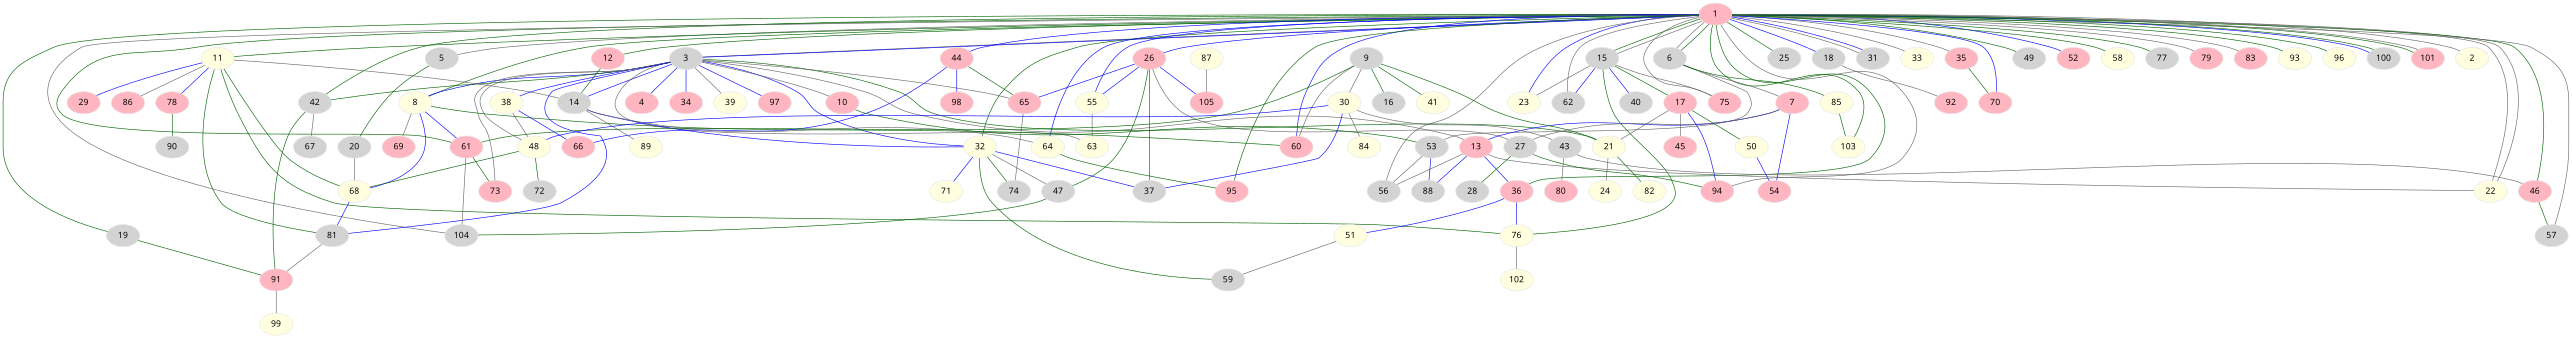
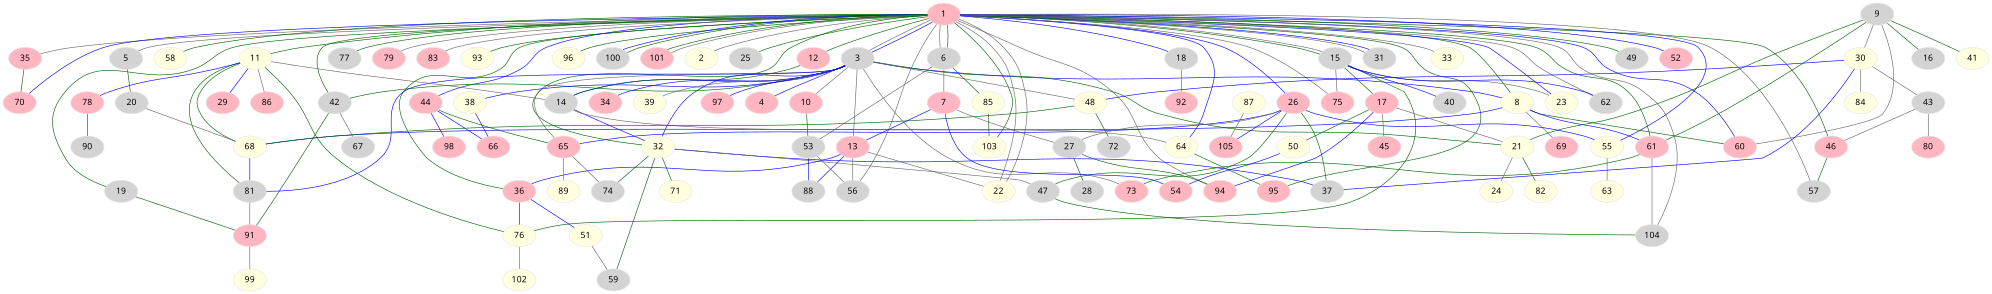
  graph {
    fontname="Noto Sans"
    node [color=gray90 fillcolor=lightpink fontname="Noto Sans" style=filled]
    edge [color=gray40 fontname="Noto Sans"]
    2 [fillcolor=lightyellow]
    1
    3 [fillcolor=lightgrey]
    5 [fillcolor=lightgrey]
    6 [fillcolor=lightgrey]
    8 [fillcolor=lightyellow]
    11 [fillcolor=lightyellow]
    12
    15 [fillcolor=lightgrey]
    18 [fillcolor=lightgrey]
    19 [fillcolor=lightgrey]
    22 [fillcolor=lightyellow]
    23 [fillcolor=lightyellow]
    25 [fillcolor=lightgrey]
    26
    31 [fillcolor=lightgrey]
    32 [fillcolor=lightyellow]
    33 [fillcolor=lightyellow]
    35
    36
    42 [fillcolor=lightgrey]
    44
    46
    49 [fillcolor=lightgrey]
    52
    55 [fillcolor=lightyellow]
    56 [fillcolor=lightgrey]
    57 [fillcolor=lightgrey]
    58 [fillcolor=lightyellow]
    60
    61
    62 [fillcolor=lightgrey]
    64 [fillcolor=lightyellow]
    70
    75
    77 [fillcolor=lightgrey]
    79
    83
    93 [fillcolor=lightyellow]
    94
    95
    96 [fillcolor=lightyellow]
    100 [fillcolor=lightgrey]
    101
    103 [fillcolor=lightyellow]
    104 [fillcolor=lightgrey]
    4
    10
    13
    14 [fillcolor=lightgrey]
    21 [fillcolor=lightyellow]
    34
    38 [fillcolor=lightyellow]
    39 [fillcolor=lightyellow]
    48 [fillcolor=lightyellow]
    63 [fillcolor=lightyellow]
    65
    73
    81 [fillcolor=lightgrey]
    97
    20 [fillcolor=lightgrey]
    7
    53 [fillcolor=lightgrey]
    85 [fillcolor=lightyellow]
    68 [fillcolor=lightyellow]
    69
    9 [fillcolor=lightgrey]
    16 [fillcolor=lightgrey]
    30 [fillcolor=lightyellow]
    41 [fillcolor=lightyellow]
    29
    76 [fillcolor=lightyellow]
    78
    86
    17
    40 [fillcolor=lightgrey]
    92
    91
    27 [fillcolor=lightgrey]
    37 [fillcolor=lightgrey]
    47 [fillcolor=lightgrey]
    105
    59 [fillcolor=lightgrey]
    71 [fillcolor=lightyellow]
    74 [fillcolor=lightgrey]
    51 [fillcolor=lightyellow]
    67 [fillcolor=lightgrey]
    66
    98
    88 [fillcolor=lightgrey]
    24 [fillcolor=lightyellow]
    82 [fillcolor=lightyellow]
    72 [fillcolor=lightgrey]
    89 [fillcolor=lightyellow]
    87 [fillcolor=lightyellow]
    54
    28 [fillcolor=lightgrey]
    43 [fillcolor=lightgrey]
    84 [fillcolor=lightyellow]
    102 [fillcolor=lightyellow]
    90 [fillcolor=lightgrey]
    45
    50 [fillcolor=lightyellow]
    99 [fillcolor=lightyellow]
    80
    1 -- 2
    1 -- 3
    1 -- 3 [color=blue]
    1 -- 5
    1 -- 6
    1 -- 6 [color=darkgreen]
    1 -- 8 [color=darkgreen]
    1 -- 11 [color=darkgreen]
    1 -- 12 [color=darkgreen]
    1 -- 15 [color=darkgreen]
    1 -- 15
    1 -- 18 [color=blue]
    1 -- 19 [color=darkgreen]
    1 -- 22
    1 -- 22
    1 -- 23 [color=blue]
    1 -- 25 [color=darkgreen]
    1 -- 26 [color=blue]
    1 -- 31
    1 -- 31 [color=blue]
    1 -- 32 [color=darkgreen]
    1 -- 33
    1 -- 35
    1 -- 36 [color=darkgreen]
    1 -- 42 [color=darkgreen]
    1 -- 44 [color=blue]
    1 -- 46 [color=darkgreen]
    1 -- 49 [color=darkgreen]
    1 -- 52 [color=blue]
    1 -- 55 [color=blue]
    1 -- 56
    1 -- 57
    1 -- 58 [color=darkgreen]
    1 -- 60 [color=blue]
    1 -- 61 [color=darkgreen]
    1 -- 62
    1 -- 64 [color=blue]
    1 -- 70 [color=blue]
    1 -- 75
    1 -- 77 [color=darkgreen]
    1 -- 79
    1 -- 83
    1 -- 93 [color=darkgreen]
    1 -- 94
    1 -- 95 [color=darkgreen]
    1 -- 96 [color=darkgreen]
    1 -- 100 [color=blue]
    1 -- 100 [color=darkgreen]
    1 -- 101 [color=darkgreen]
    1 -- 101
    1 -- 103 [color=darkgreen]
    1 -- 104
    3 -- 8 [color=blue]
    3 -- 32 [color=blue]
    3 -- 42 [color=darkgreen]
    3 -- 4 [color=blue]
    3 -- 10
    3 -- 13
    3 -- 14 [color=blue]
    3 -- 21 [color=darkgreen]
    3 -- 34 [color=blue]
    3 -- 38 [color=blue]
    3 -- 39
    3 -- 48
-   3 -- 63
    3 -- 65
    3 -- 73
    3 -- 81 [color=blue]
    3 -- 97 [color=blue]
    5 -- 20 [color=darkgreen]
    6 -- 7
    6 -- 53
    6 -- 85 [color=darkgreen]
    8 -- 60 [color=darkgreen]
    8 -- 61 [color=blue]
    8 -- 68 [color=blue]
    8 -- 69
    11 -- 14
    11 -- 81 [color=darkgreen]
    11 -- 68 [color=darkgreen]
    11 -- 29 [color=blue]
    11 -- 76 [color=darkgreen]
    11 -- 78 [color=blue]
    11 -- 86
    12 -- 14 [color=darkgreen]
    15 -- 23
    15 -- 62 [color=blue]
    15 -- 75
    15 -- 76 [color=darkgreen]
    15 -- 17 [color=darkgreen]
    15 -- 40 [color=blue]
    18 -- 92
    19 -- 91 [color=darkgreen]
    26 -- 55 [color=blue]
    26 -- 65 [color=blue]
    26 -- 27
    26 -- 37 [color=darkgreen]
    26 -- 47 [color=darkgreen]
    26 -- 105 [color=blue]
    32 -- 37 [color=blue]
    32 -- 47
    32 -- 59 [color=darkgreen]
-   32 -- 71 [color=blue]
+   32 -- 71 [color=darkgreen]
    32 -- 74 [color=darkgreen]
    35 -- 70 [color=darkgreen]
    36 -- 76 [color=blue]
    36 -- 51 [color=blue]
    42 -- 91 [color=darkgreen]
    42 -- 67
    44 -- 65 [color=darkgreen]
    44 -- 66 [color=blue]
    44 -- 98 [color=blue]
    46 -- 57 [color=darkgreen]
    55 -- 63
    61 -- 104
    61 -- 73 [color=darkgreen]
    64 -- 95 [color=darkgreen]
    10 -- 53 [color=darkgreen]
    13 -- 22
    13 -- 36 [color=blue]
    13 -- 56
    13 -- 88 [color=blue]
    14 -- 32 [color=blue]
    14 -- 64
    21 -- 24
    21 -- 82 [color=darkgreen]
-   38 -- 48
    38 -- 66 [color=blue]
    48 -- 68 [color=darkgreen]
    48 -- 72 [color=darkgreen]
    65 -- 74
-   14 -- 89
+   65 -- 89
    81 -- 91
    20 -- 68
    7 -- 13 [color=blue]
    7 -- 27
    7 -- 54 [color=blue]
    53 -- 56
    53 -- 88 [color=blue]
    85 -- 103 [color=darkgreen]
    68 -- 81 [color=blue]
    9 -- 60
    9 -- 61 [color=darkgreen]
    9 -- 21 [color=darkgreen]
    9 -- 16 [color=darkgreen]
    9 -- 30
    9 -- 41 [color=darkgreen]
    30 -- 48 [color=blue]
    30 -- 37 [color=blue]
    30 -- 43
    30 -- 84
    76 -- 102
    78 -- 90 [color=darkgreen]
    17 -- 94 [color=blue]
    17 -- 21
    17 -- 45
    17 -- 50 [color=darkgreen]
    91 -- 99
    27 -- 94 [color=darkgreen]
    27 -- 28 [color=darkgreen]
    47 -- 104 [color=darkgreen]
    51 -- 59
    87 -- 105
    43 -- 46
    43 -- 80
    50 -- 54 [color=blue]
  }
